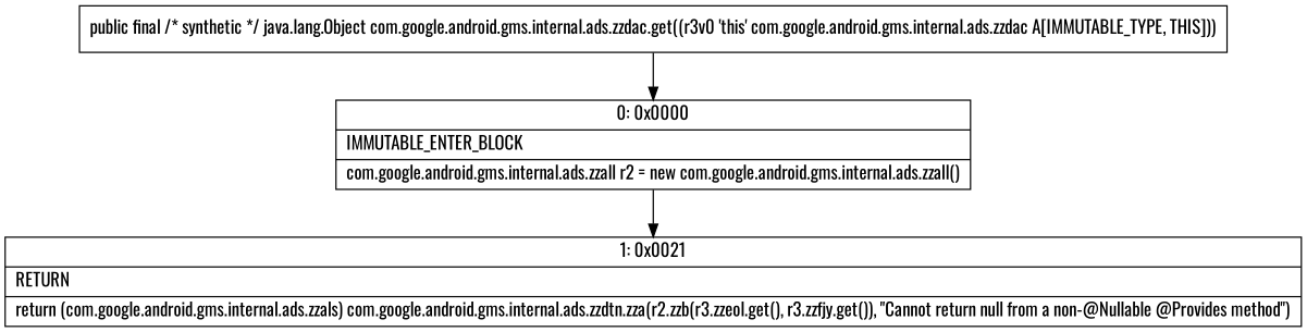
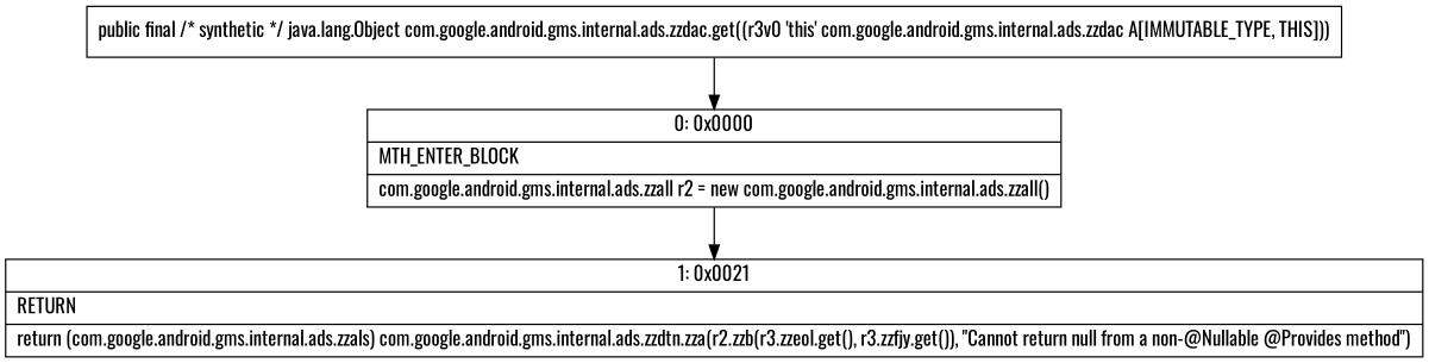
  digraph {
    fontname=Oswald
    node [shape=record fontname=Oswald]
    edge [style=solid fontname=Oswald]
-   n1 [label="{0\:\ 0x0000|IMMUTABLE_ENTER_BLOCK\l|com.google.android.gms.internal.ads.zzall r2 = new com.google.android.gms.internal.ads.zzall()\l}"]
+   n1 [label="{0\:\ 0x0000|MTH_ENTER_BLOCK\l|com.google.android.gms.internal.ads.zzall r2 = new com.google.android.gms.internal.ads.zzall()\l}"]
    n2 [label="{1\:\ 0x0021|RETURN\l|return (com.google.android.gms.internal.ads.zzals) com.google.android.gms.internal.ads.zzdtn.zza(r2.zzb(r3.zzeol.get(), r3.zzfjy.get()), \"Cannot return null from a non\-@Nullable @Provides method\")\l}"]
    n3 [label="{public final \/* synthetic *\/ java.lang.Object com.google.android.gms.internal.ads.zzdac.get((r3v0 'this' com.google.android.gms.internal.ads.zzdac A[IMMUTABLE_TYPE, THIS])) }"]
    n1 -> n2
    n3 -> n1
  }
